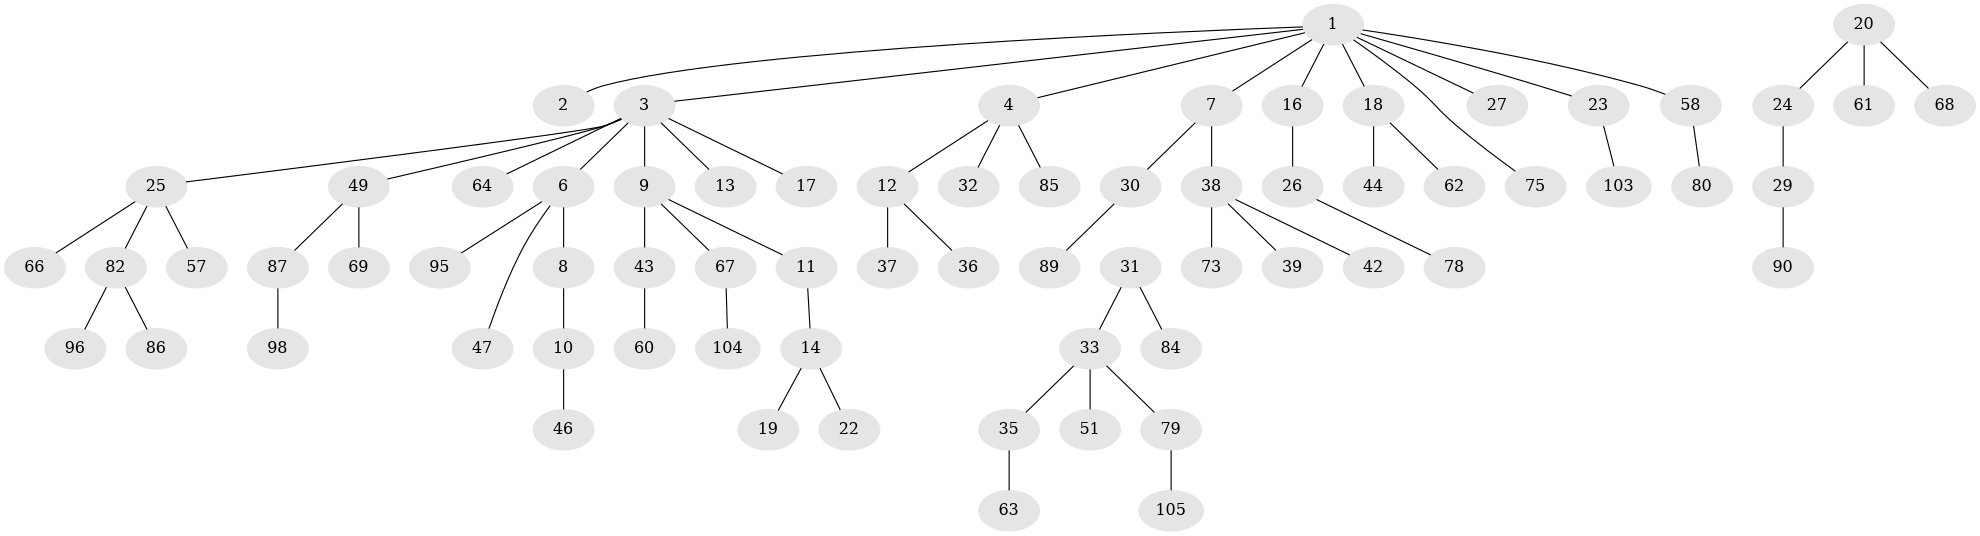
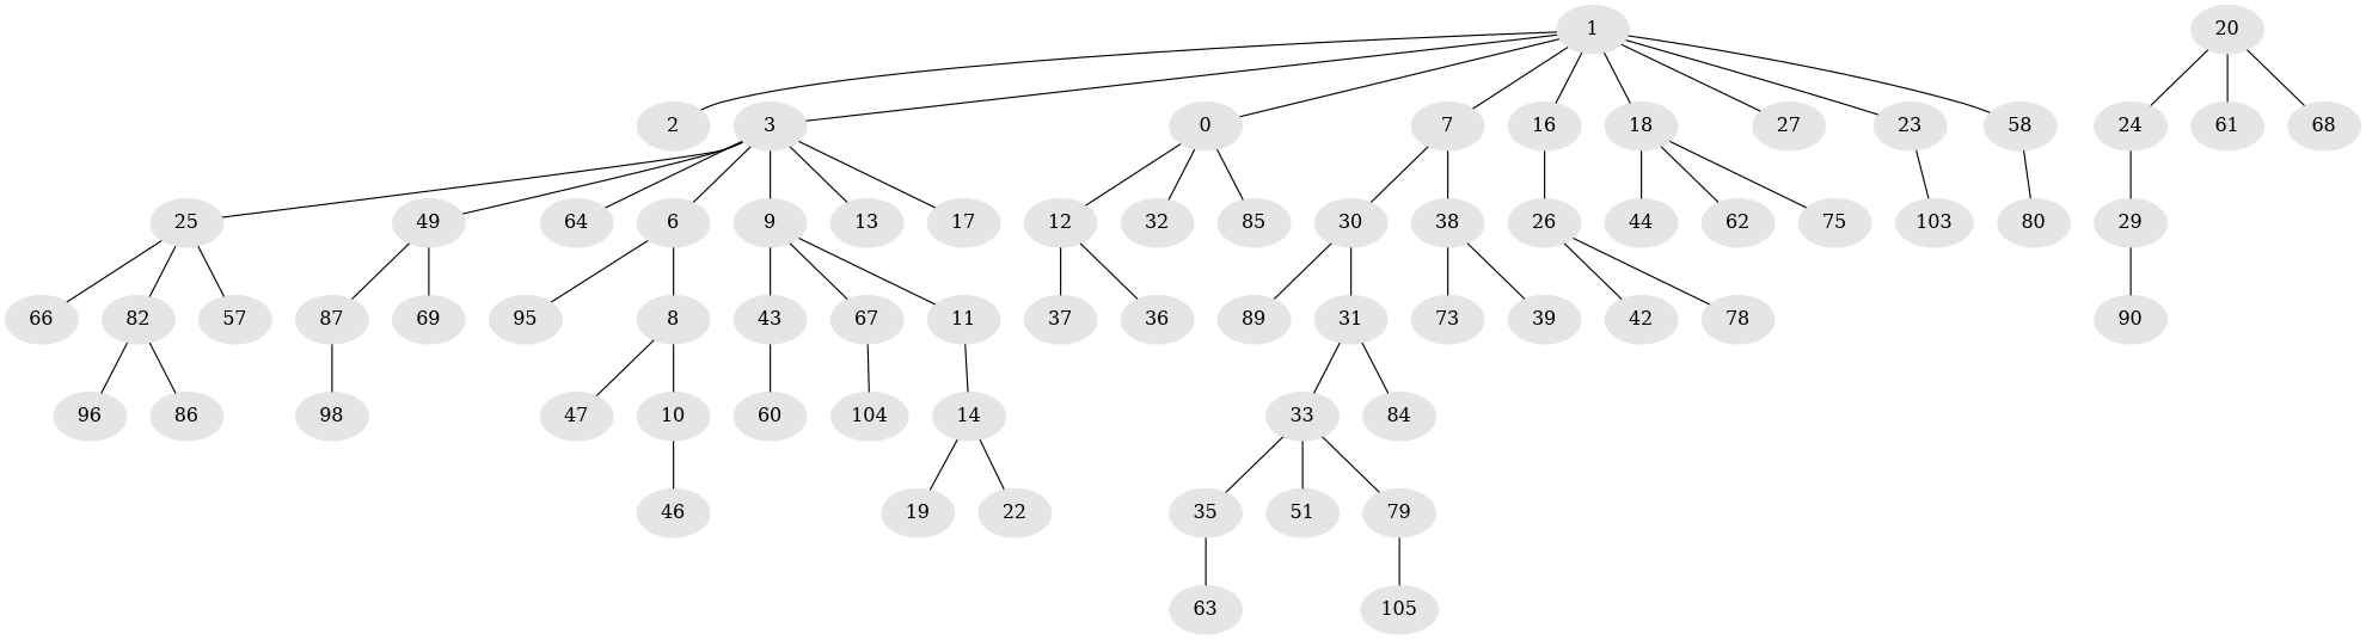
  graph {
    fontname="DejaVu Serif"
    node [color=gray90 fontname="DejaVu Serif" style=filled]
    edge [fontname="DejaVu Serif"]
    1 [super="+41"]
    2
    3 [super="+5"]
-   4 [super="+53"]
+   4 [super="+53" label=0]
    7 [super="+102"]
    16
    18 [super="+21"]
    23 [super="+59"]
    27
    58 [super="+71"]
    75
    6
    9 [super="+40"]
    13
    17 [super="+65"]
    25 [super="+56"]
    49 [super="+76"]
    64
    12 [super="+101"]
    32 [super="+81"]
    85
    30 [super="+94"]
    38 [super="+74"]
    26 [super="+34"]
    44
    62
    103
    80
    8 [super="+28"]
    95 [super="+107"]
    11
    43 [super="+88"]
    67 [super="+92"]
    57
    66 [super="+70"]
    82 [super="+93"]
    69
    87 [super="+97"]
    36
    37
    10 [super="+15"]
    47 [super="+99"]
    20 [super="+45"]
    24 [super="+54"]
    61
    68
    31 [super="+48"]
    89 [super="+100"]
    39
    42 [super="+77"]
    73
    46
    14 [super="+52"]
    60 [super="+72"]
    104
    19
    22 [super="+106"]
    78
    29 [super="+50"]
    90
    86
    96
    33
    84
    35 [super="+83"]
    51 [super="+55"]
    79 [super="+91"]
    63
    105
    98
    1 -- 2
    1 -- 3
    1 -- 4
    1 -- 7
    1 -- 16
    1 -- 18
    1 -- 23
    1 -- 27
    1 -- 58
-   1 -- 75
+   18 -- 75
    3 -- 6
    3 -- 9
    3 -- 13
    3 -- 17
    3 -- 25
    3 -- 49
    3 -- 64
    4 -- 12
    4 -- 32
    4 -- 85
    7 -- 30
    7 -- 38
    16 -- 26
    18 -- 44
    18 -- 62
    23 -- 103
    58 -- 80
    6 -- 8
    6 -- 95
    9 -- 11
    9 -- 43
    9 -- 67
    25 -- 57
    25 -- 66
    25 -- 82
    49 -- 69
    49 -- 87
    12 -- 36
    12 -- 37
+   30 -- 31
    30 -- 89
    38 -- 39
-   38 -- 42
+   26 -- 42
    38 -- 73
    26 -- 78
    8 -- 10
-   6 -- 47
+   8 -- 47
    11 -- 14
    43 -- 60
    67 -- 104
    82 -- 86
    82 -- 96
    87 -- 98
    10 -- 46
    20 -- 24
    20 -- 61
    20 -- 68
    24 -- 29
    31 -- 33
    31 -- 84
    14 -- 19
    14 -- 22
    29 -- 90
    33 -- 35
    33 -- 51
    33 -- 79
    35 -- 63
    79 -- 105
  }
